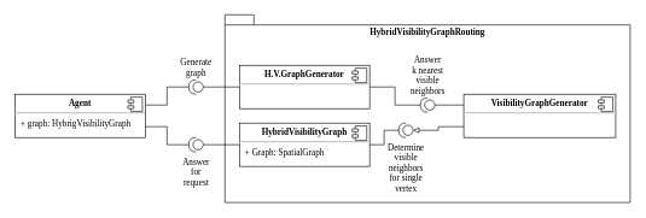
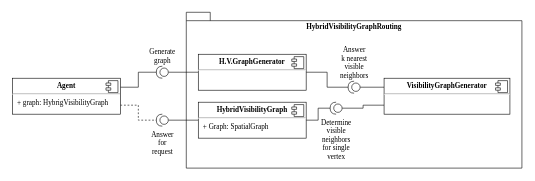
  <mxCell id="0" />
  <mxCell id="1" parent="0" />
  <mxCell id="2" value="HybridVisibilityGraphRouting" style="shape=folder;fontStyle=1;spacingTop=10;tabWidth=40;tabHeight=14;tabPosition=left;html=1;whiteSpace=wrap;verticalAlign=top;fontFamily=Linux Libertine;" vertex="1" parent="1"><mxGeometry x="310" y="20" width="560" height="260" as="geometry" /></mxCell>
  <mxCell id="3" style="edgeStyle=orthogonalEdgeStyle;rounded=0;orthogonalLoop=1;jettySize=auto;html=1;entryX=1;entryY=0.5;entryDx=0;entryDy=0;entryPerimeter=0;endArrow=none;endFill=0;exitX=1;exitY=0.25;exitDx=0;exitDy=0;fontFamily=Linux Libertine;" edge="1" parent="1" source="5" target="11"><mxGeometry relative="1" as="geometry"><mxPoint x="220" y="110" as="sourcePoint" /></mxGeometry></mxCell>
- <mxCell id="4" style="edgeStyle=orthogonalEdgeStyle;rounded=0;orthogonalLoop=1;jettySize=auto;html=1;exitX=1;exitY=0.75;exitDx=0;exitDy=0;entryX=1;entryY=0.5;entryDx=0;entryDy=0;entryPerimeter=0;endArrow=none;endFill=0;fontFamily=Linux Libertine;" edge="1" parent="1" source="5" target="21"><mxGeometry relative="1" as="geometry" /></mxCell>
+ <mxCell id="4" style="edgeStyle=orthogonalEdgeStyle;rounded=0;orthogonalLoop=1;jettySize=auto;html=1;exitX=1;exitY=0.75;exitDx=0;exitDy=0;entryX=1;entryY=0.5;entryDx=0;entryDy=0;entryPerimeter=0;endArrow=none;endFill=0;fontFamily=Linux Libertine;dashed=1;" edge="1" parent="1" source="5" target="21"><mxGeometry relative="1" as="geometry" /></mxCell>
  <mxCell id="5" value="&lt;p style=&quot;margin:0px;margin-top:6px;text-align:center;&quot;&gt;&lt;b&gt;Agent&lt;/b&gt;&lt;/p&gt;&lt;hr&gt;&lt;p style=&quot;margin:0px;margin-left:8px;&quot;&gt;+ graph: HybrigVisibilityGraph&lt;br&gt;&lt;/p&gt;" style="align=left;overflow=fill;html=1;dropTarget=0;whiteSpace=wrap;fontFamily=Linux Libertine;" vertex="1" parent="1"><mxGeometry y="130" width="180" height="60" as="geometry" x="20" /></mxCell>
  <mxCell id="6" value="" style="shape=component;jettyWidth=8;jettyHeight=4;fontFamily=Linux Libertine;" vertex="1" parent="5"><mxGeometry x="1" width="20" height="20" relative="1" as="geometry"><mxPoint x="-24" y="4" as="offset" /></mxGeometry></mxCell>
  <mxCell id="7" style="edgeStyle=orthogonalEdgeStyle;rounded=0;orthogonalLoop=1;jettySize=auto;html=1;exitX=0;exitY=0.5;exitDx=0;exitDy=0;entryX=0;entryY=0.5;entryDx=0;entryDy=0;entryPerimeter=0;endArrow=none;endFill=0;fontFamily=Linux Libertine;" edge="1" parent="1" source="9" target="11"><mxGeometry relative="1" as="geometry" /></mxCell>
  <mxCell id="8" style="edgeStyle=orthogonalEdgeStyle;rounded=0;orthogonalLoop=1;jettySize=auto;html=1;exitX=1;exitY=0.5;exitDx=0;exitDy=0;endArrow=none;endFill=0;entryX=1;entryY=0.5;entryDx=0;entryDy=0;entryPerimeter=0;fontFamily=Linux Libertine;" edge="1" parent="1" source="9" target="16"><mxGeometry relative="1" as="geometry"><mxPoint x="530" y="100" as="targetPoint" /></mxGeometry></mxCell>
  <mxCell id="9" value="&lt;p style=&quot;margin:0px;margin-top:6px;text-align:center;&quot;&gt;&lt;b&gt;H.V.GraphGenerator&lt;/b&gt;&lt;/p&gt;&lt;hr&gt;&lt;p style=&quot;margin:0px;margin-left:8px;&quot;&gt;&lt;br&gt;&lt;/p&gt;" style="align=left;overflow=fill;html=1;dropTarget=0;whiteSpace=wrap;fontFamily=Linux Libertine;" vertex="1" parent="1"><mxGeometry x="330" y="90" width="180" height="60" as="geometry" /></mxCell>
  <mxCell id="10" value="" style="shape=component;jettyWidth=8;jettyHeight=4;fontFamily=Linux Libertine;" vertex="1" parent="9"><mxGeometry x="1" width="20" height="20" relative="1" as="geometry"><mxPoint x="-24" y="4" as="offset" /></mxGeometry></mxCell>
  <mxCell id="11" value="&lt;div&gt;Generate&lt;/div&gt;&lt;div&gt;graph&lt;br&gt;&lt;/div&gt;" style="shape=providedRequiredInterface;html=1;verticalLabelPosition=top;sketch=0;rotation=0;flipH=1;spacing=2;verticalAlign=bottom;spacingTop=0;labelPosition=center;align=center;fontFamily=Linux Libertine;" vertex="1" parent="1"><mxGeometry x="260" y="110" width="20" height="20" as="geometry" /></mxCell>
  <mxCell id="12" style="edgeStyle=orthogonalEdgeStyle;rounded=0;orthogonalLoop=1;jettySize=auto;html=1;exitX=0;exitY=0.25;exitDx=0;exitDy=0;endArrow=none;endFill=0;entryX=0;entryY=0.5;entryDx=0;entryDy=0;entryPerimeter=0;fontFamily=Linux Libertine;" edge="1" parent="1" source="14" target="16"><mxGeometry relative="1" as="geometry"><mxPoint x="580" y="100" as="targetPoint" /></mxGeometry></mxCell>
- <mxCell id="13" style="edgeStyle=orthogonalEdgeStyle;rounded=0;orthogonalLoop=1;jettySize=auto;html=1;exitX=0;exitY=0.75;exitDx=0;exitDy=0;entryX=0;entryY=0.5;entryDx=0;entryDy=0;entryPerimeter=0;endArrow=block;endFill=0;fontFamily=Linux Libertine;" edge="1" parent="1" source="14" target="22"><mxGeometry relative="1" as="geometry" /></mxCell>
+ <mxCell id="13" style="edgeStyle=orthogonalEdgeStyle;rounded=0;orthogonalLoop=1;jettySize=auto;html=1;exitX=0;exitY=0.75;exitDx=0;exitDy=0;entryX=0;entryY=0.5;entryDx=0;entryDy=0;entryPerimeter=0;endArrow=none;endFill=0;fontFamily=Linux Libertine;" edge="1" parent="1" source="14" target="22"><mxGeometry relative="1" as="geometry" /></mxCell>
  <mxCell id="14" value="&lt;p style=&quot;margin:0px;margin-top:6px;text-align:center;&quot;&gt;&lt;b&gt;VisibilityGraphGenerator&lt;/b&gt;&lt;/p&gt;&lt;hr&gt;&lt;p style=&quot;margin:0px;margin-left:8px;&quot;&gt;&lt;br&gt;&lt;/p&gt;" style="align=left;overflow=fill;html=1;dropTarget=0;whiteSpace=wrap;fontFamily=Linux Libertine;" vertex="1" parent="1"><mxGeometry x="640" y="130" width="210" height="60" as="geometry" /></mxCell>
  <mxCell id="15" value="" style="shape=component;jettyWidth=8;jettyHeight=4;fontFamily=Linux Libertine;" vertex="1" parent="14"><mxGeometry x="1" width="20" height="20" relative="1" as="geometry"><mxPoint x="-24" y="4" as="offset" /></mxGeometry></mxCell>
  <mxCell id="16" value="&lt;div&gt;Answer&lt;/div&gt;&lt;div&gt;k nearest&lt;/div&gt;&lt;div&gt;visible&lt;/div&gt;&lt;div&gt;neighbors&lt;br&gt;&lt;/div&gt;" style="shape=providedRequiredInterface;html=1;verticalLabelPosition=top;sketch=0;flipH=1;labelPosition=center;align=center;verticalAlign=bottom;fontFamily=Linux Libertine;" vertex="1" parent="1"><mxGeometry x="580" y="135" width="20" height="20" as="geometry" /></mxCell>
  <mxCell id="17" style="edgeStyle=orthogonalEdgeStyle;rounded=0;orthogonalLoop=1;jettySize=auto;html=1;exitX=0;exitY=0.5;exitDx=0;exitDy=0;entryX=0;entryY=0.5;entryDx=0;entryDy=0;entryPerimeter=0;endArrow=none;endFill=0;fontFamily=Linux Libertine;" edge="1" parent="1" source="19" target="21"><mxGeometry relative="1" as="geometry" /></mxCell>
  <mxCell id="18" style="edgeStyle=orthogonalEdgeStyle;rounded=0;orthogonalLoop=1;jettySize=auto;html=1;exitX=1;exitY=0.5;exitDx=0;exitDy=0;entryX=1;entryY=0.5;entryDx=0;entryDy=0;entryPerimeter=0;endArrow=none;endFill=0;fontFamily=Linux Libertine;" edge="1" parent="1" source="19" target="22"><mxGeometry relative="1" as="geometry" /></mxCell>
  <mxCell id="19" value="&lt;p style=&quot;margin:0px;margin-top:6px;text-align:center;&quot;&gt;&lt;b&gt;HybridVisibilityGraph&lt;/b&gt;&lt;/p&gt;&lt;hr&gt;&lt;p style=&quot;margin:0px;margin-left:8px;&quot;&gt;+ Graph: SpatialGraph&lt;br&gt;&lt;/p&gt;" style="align=left;overflow=fill;html=1;dropTarget=0;whiteSpace=wrap;fontFamily=Linux Libertine;" vertex="1" parent="1"><mxGeometry x="330" y="170" width="180" height="60" as="geometry" /></mxCell>
  <mxCell id="20" value="" style="shape=component;jettyWidth=8;jettyHeight=4;fontFamily=Linux Libertine;" vertex="1" parent="19"><mxGeometry x="1" width="20" height="20" relative="1" as="geometry"><mxPoint x="-24" y="4" as="offset" /></mxGeometry></mxCell>
  <mxCell id="21" value="&lt;div&gt;Answer&lt;/div&gt;&lt;div&gt;for&lt;/div&gt;&lt;div&gt;request&lt;br&gt;&lt;/div&gt;" style="shape=providedRequiredInterface;html=1;verticalLabelPosition=bottom;sketch=0;flipH=1;labelPosition=center;align=center;verticalAlign=top;fontFamily=Linux Libertine;" vertex="1" parent="1"><mxGeometry x="260" y="190" width="20" height="20" as="geometry" /></mxCell>
  <mxCell id="22" value="&lt;div&gt;Determine&lt;/div&gt;&lt;div&gt;visible&lt;/div&gt;&lt;div&gt;neighbors&lt;/div&gt;&lt;div&gt;for single&lt;/div&gt;&lt;div&gt;vertex&lt;/div&gt;" style="shape=providedRequiredInterface;html=1;verticalLabelPosition=bottom;sketch=0;flipH=1;labelPosition=center;align=center;verticalAlign=top;fontFamily=Linux Libertine;" vertex="1" parent="1"><mxGeometry x="550" y="170" width="20" height="20" as="geometry" /></mxCell>
